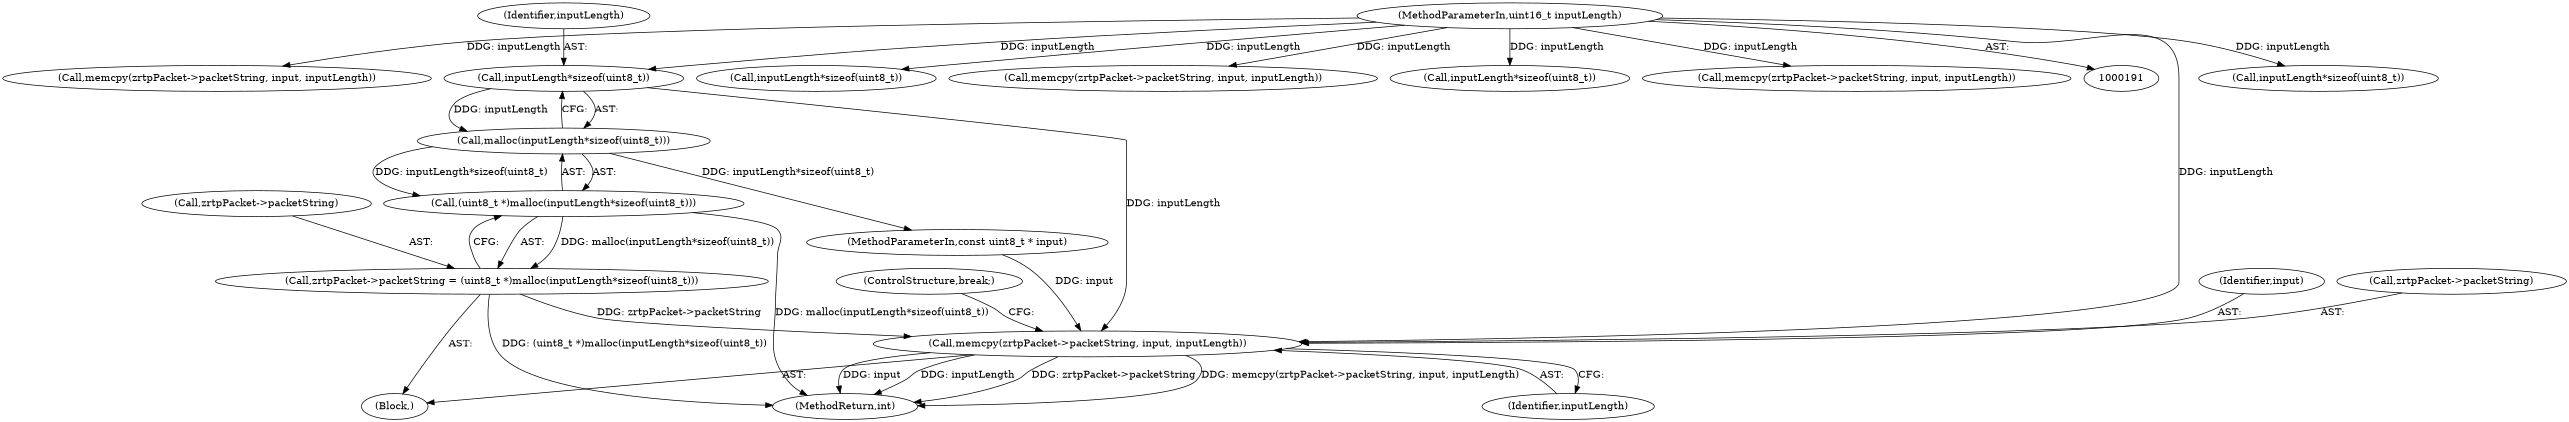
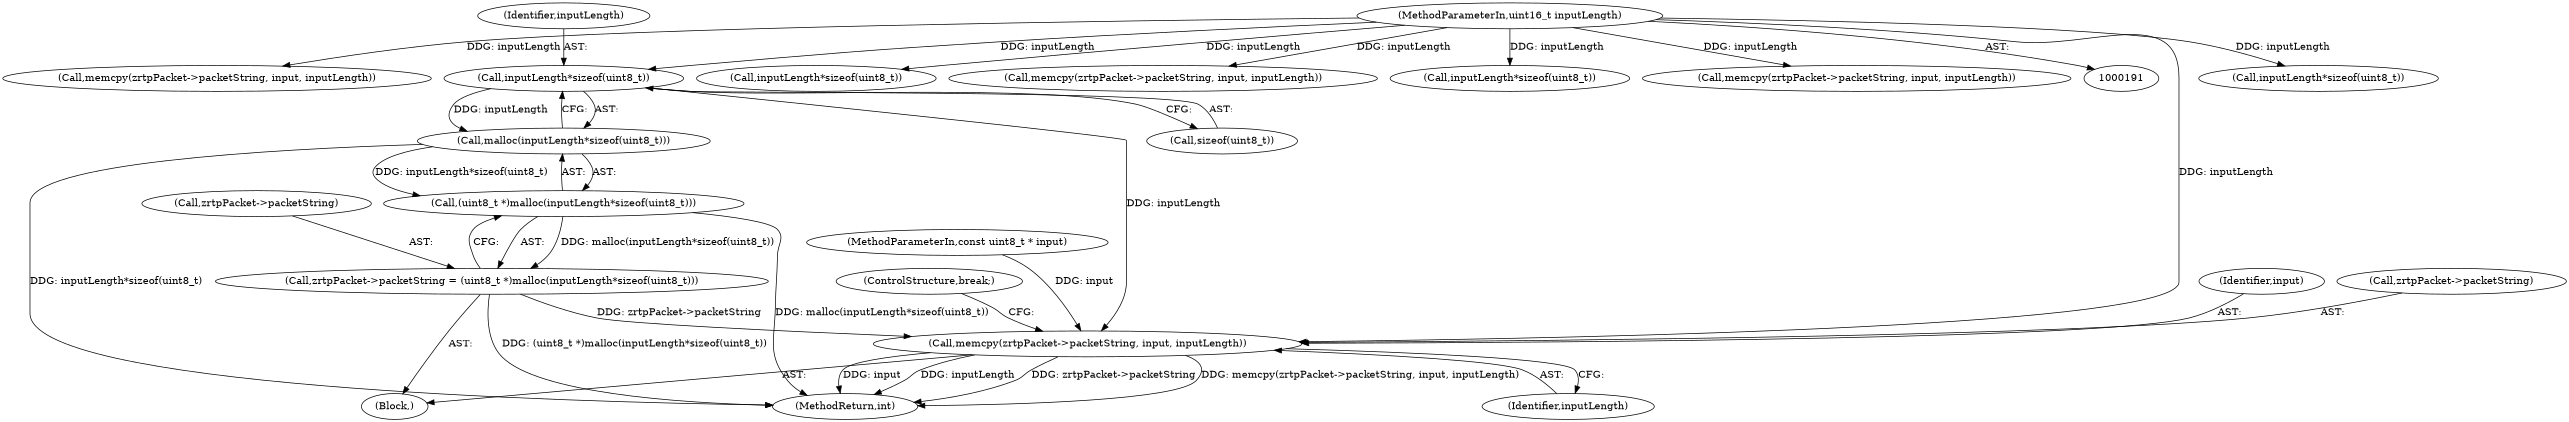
  digraph {
    n1 [label="(Call,inputLength*sizeof(uint8_t))"]
    n2 [label="(Call,malloc(inputLength*sizeof(uint8_t)))"]
    n3 [label="(Call,memcpy(zrtpPacket->packetString, input, inputLength))"]
+   n4 [label="(Call,sizeof(uint8_t))"]
    n5 [label="(MethodReturn,int)"]
    n6 [label="(Call,(uint8_t *)malloc(inputLength*sizeof(uint8_t)))"]
    n7 [label="(Block,)"]
    n8 [label="(Identifier,inputLength)"]
    n9 [label="(MethodParameterIn,uint16_t inputLength)"]
    n10 [label="(Call,inputLength*sizeof(uint8_t))"]
    n11 [label="(Call,memcpy(zrtpPacket->packetString, input, inputLength))"]
    n12 [label="(Call,inputLength*sizeof(uint8_t))"]
    n13 [label="(Call,memcpy(zrtpPacket->packetString, input, inputLength))"]
    n14 [label="(Call,inputLength*sizeof(uint8_t))"]
    n15 [label="(Call,memcpy(zrtpPacket->packetString, input, inputLength))"]
    1000191
    n17 [label="(Call,zrtpPacket->packetString = (uint8_t *)malloc(inputLength*sizeof(uint8_t)))"]
    n18 [label="(Call,zrtpPacket->packetString)"]
    n19 [label="(ControlStructure,break;)"]
    n20 [label="(Call,zrtpPacket->packetString)"]
    n21 [label="(Identifier,input)"]
    n22 [label="(Identifier,inputLength)"]
    n23 [label="(MethodParameterIn,const uint8_t * input)"]
    n1 -> n2 [label="AST: "]
    n1 -> n2 [label="DDG: inputLength"]
    n1 -> n3 [label="DDG: inputLength"]
+   n1 -> n4 [label="CFG: "]
    n2 -> n1 [label="CFG: "]
-   n2 -> n23 [label="DDG: inputLength*sizeof(uint8_t)"]
+   n2 -> n5 [label="DDG: inputLength*sizeof(uint8_t)"]
    n2 -> n6 [label="AST: "]
    n2 -> n6 [label="DDG: inputLength*sizeof(uint8_t)"]
    n3 -> n5 [label="DDG: inputLength"]
    n3 -> n5 [label="DDG: zrtpPacket->packetString"]
    n3 -> n5 [label="DDG: memcpy(zrtpPacket->packetString, input, inputLength)"]
    n3 -> n5 [label="DDG: input"]
    n3 -> n7 [label="AST: "]
    n3 -> n8 [label="CFG: "]
+   n4 -> n1 [label="AST: "]
    n6 -> n2 [label="AST: "]
    n6 -> n5 [label="DDG: malloc(inputLength*sizeof(uint8_t))"]
    n6 -> n17 [label="AST: "]
    n6 -> n17 [label="DDG: malloc(inputLength*sizeof(uint8_t))"]
    n8 -> n3 [label="AST: "]
    n9 -> n1 [label="DDG: inputLength"]
    n9 -> n3 [label="DDG: inputLength"]
    n9 -> n10 [label="DDG: inputLength"]
    n9 -> n11 [label="DDG: inputLength"]
    n9 -> n12 [label="DDG: inputLength"]
    n9 -> n13 [label="DDG: inputLength"]
    n9 -> n14 [label="DDG: inputLength"]
    n9 -> n15 [label="DDG: inputLength"]
    n9 -> 1000191 [label="AST: "]
    n17 -> n3 [label="DDG: zrtpPacket->packetString"]
    n17 -> n5 [label="DDG: (uint8_t *)malloc(inputLength*sizeof(uint8_t))"]
    n17 -> n6 [label="CFG: "]
    n17 -> n7 [label="AST: "]
    n18 -> n3 [label="AST: "]
    n19 -> n3 [label="CFG: "]
    n20 -> n17 [label="AST: "]
    n21 -> n3 [label="AST: "]
    n22 -> n1 [label="AST: "]
    n23 -> n3 [label="DDG: input"]
  }
